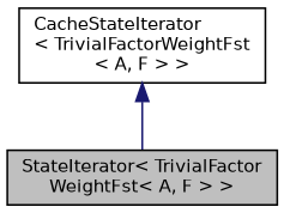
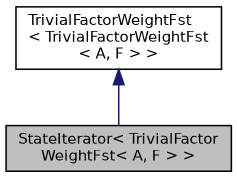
  digraph {
    node [color=black fontname=Helvetica fontsize=10 shape=record style=filled]
    n1 [fillcolor=grey75 fontcolor=black height=0.2 label="StateIterator\< TrivialFactor\lWeightFst\< A, F \> \>" width=0.4]
-   n2 [fillcolor=white height=0.2 label="CacheStateIterator\l\< TrivialFactorWeightFst\l\< A, F \> \>" width=0.4]
+   n2 [fillcolor=white height=0.2 label="TrivialFactorWeightFst\l\< TrivialFactorWeightFst\l\< A, F \> \>" width=0.4]
    n2 -> n1 [color=midnightblue dir=back fontname=Helvetica fontsize=10 labelfontname=Helvetica labelfontsize=10 style=solid]
  }
